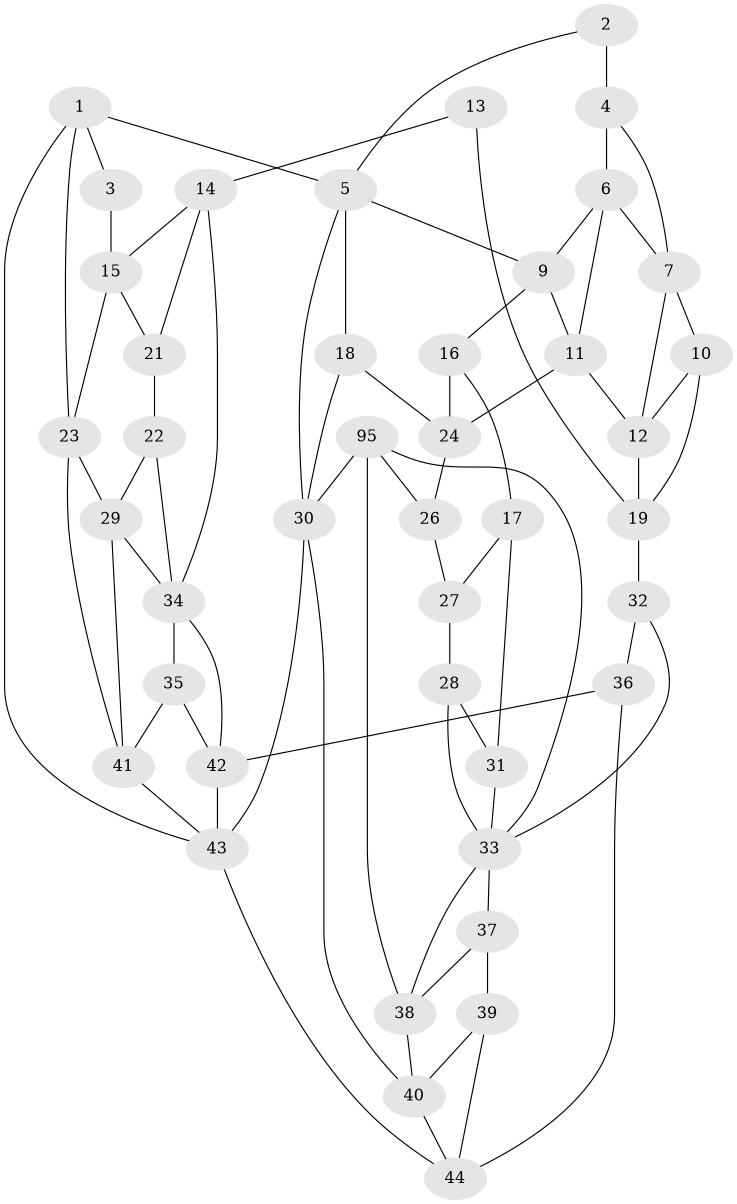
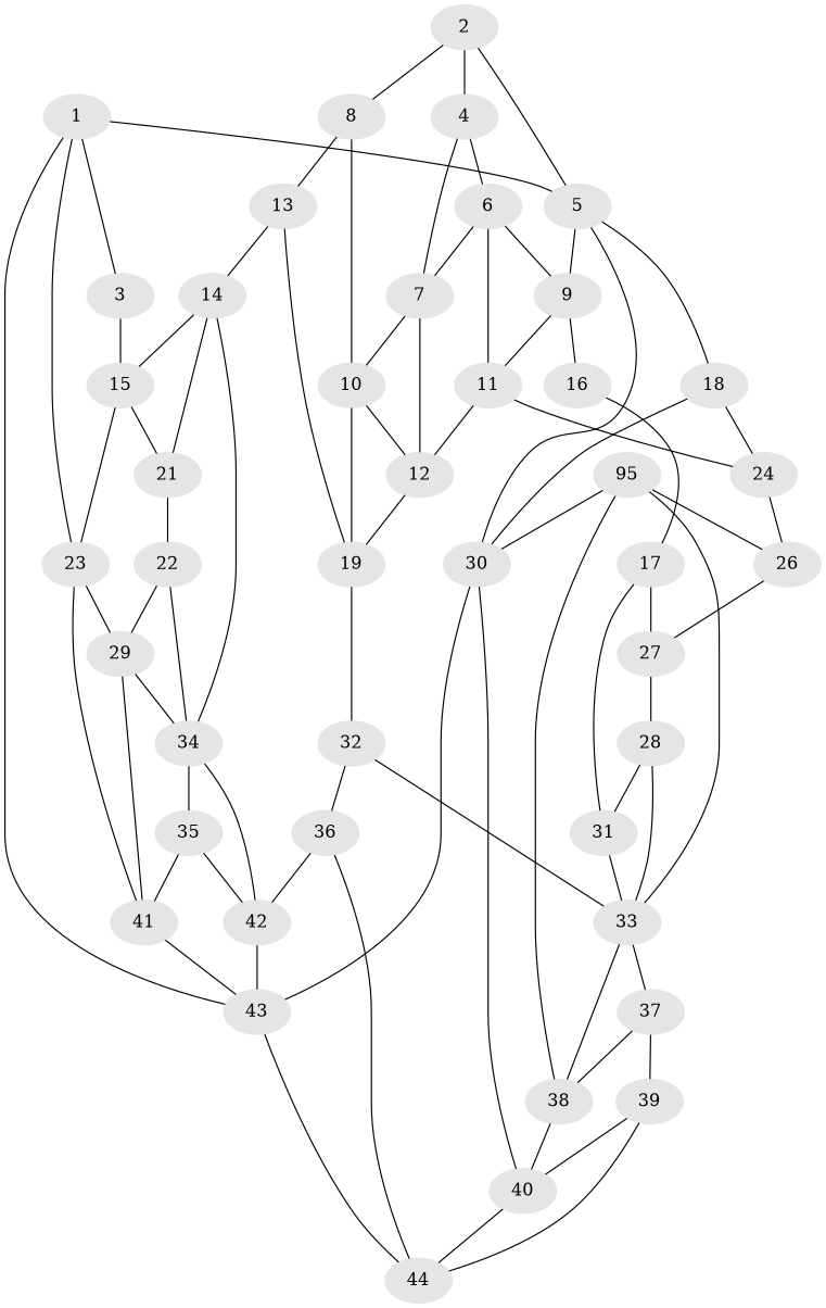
  graph {
    node [color=gray90 style=filled]
    edge [weight=1.0]
    1
    3
    5
    23
    43
    15
    9
    18
    30
    29
    41
    44
    2
    4
+   8
    6
    7
    10
    13
    21
    11
    12
    16
    24
    40
    19
    14
    17
    32
    27
    31
    34
    22
    35
    42
    26
    28
    33
    36
    n40 [label=95]
    38
    37
    39
    1 -- 3
    1 -- 5
    1 -- 23
    1 -- 43
    3 -- 15
    5 -- 9
    5 -- 18
    5 -- 30
    23 -- 29
    23 -- 41
    43 -- 44
    15 -- 23
    15 -- 21
    9 -- 11
    9 -- 16
    18 -- 30
    18 -- 24
    30 -- 43
    30 -- 40
    29 -- 41
    29 -- 34
    41 -- 43
    2 -- 5
    2 -- 4 [weight=2.0]
+   2 -- 8
    4 -- 6
    4 -- 7
+   8 -- 10
+   8 -- 13
    6 -- 9
    6 -- 7
    6 -- 11
    7 -- 10
    7 -- 12
    10 -- 12
    10 -- 19
    13 -- 19
    13 -- 14
    21 -- 22 [weight=2.0]
    11 -- 12
    11 -- 24
    12 -- 19
-   16 -- 24 [weight=2.0]
    16 -- 17
    24 -- 26
    40 -- 44
    19 -- 32
    14 -- 15
    14 -- 21
    14 -- 34
    17 -- 27
    17 -- 31
    32 -- 33
    32 -- 36
    27 -- 28
    31 -- 33
    34 -- 35
    34 -- 42
    22 -- 29
    22 -- 34
    35 -- 41
    35 -- 42
    42 -- 43
    26 -- 27
    28 -- 31 [weight=2.0]
    28 -- 33
    33 -- 38
    33 -- 37
    36 -- 44
    36 -- 42
    n40 -- 30
    n40 -- 26
    n40 -- 33
    n40 -- 38
    38 -- 40
    37 -- 38
    37 -- 39 [weight=2.0]
    39 -- 44
    39 -- 40
  }
